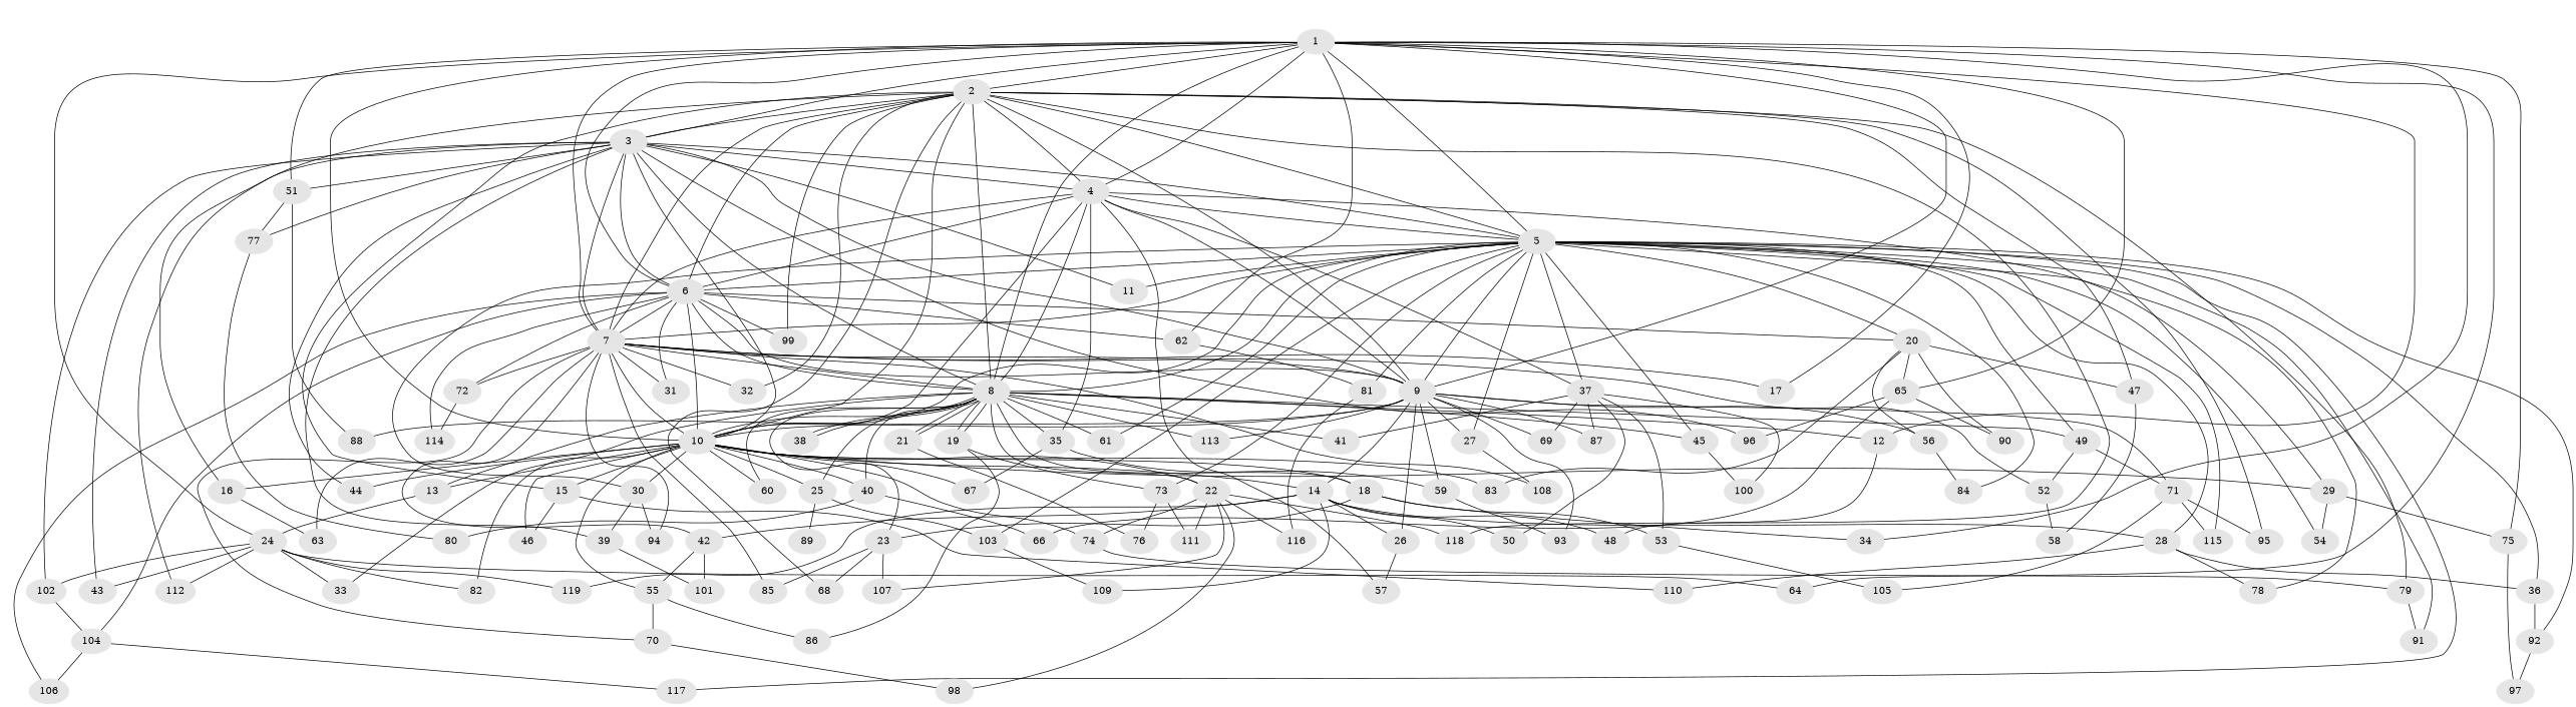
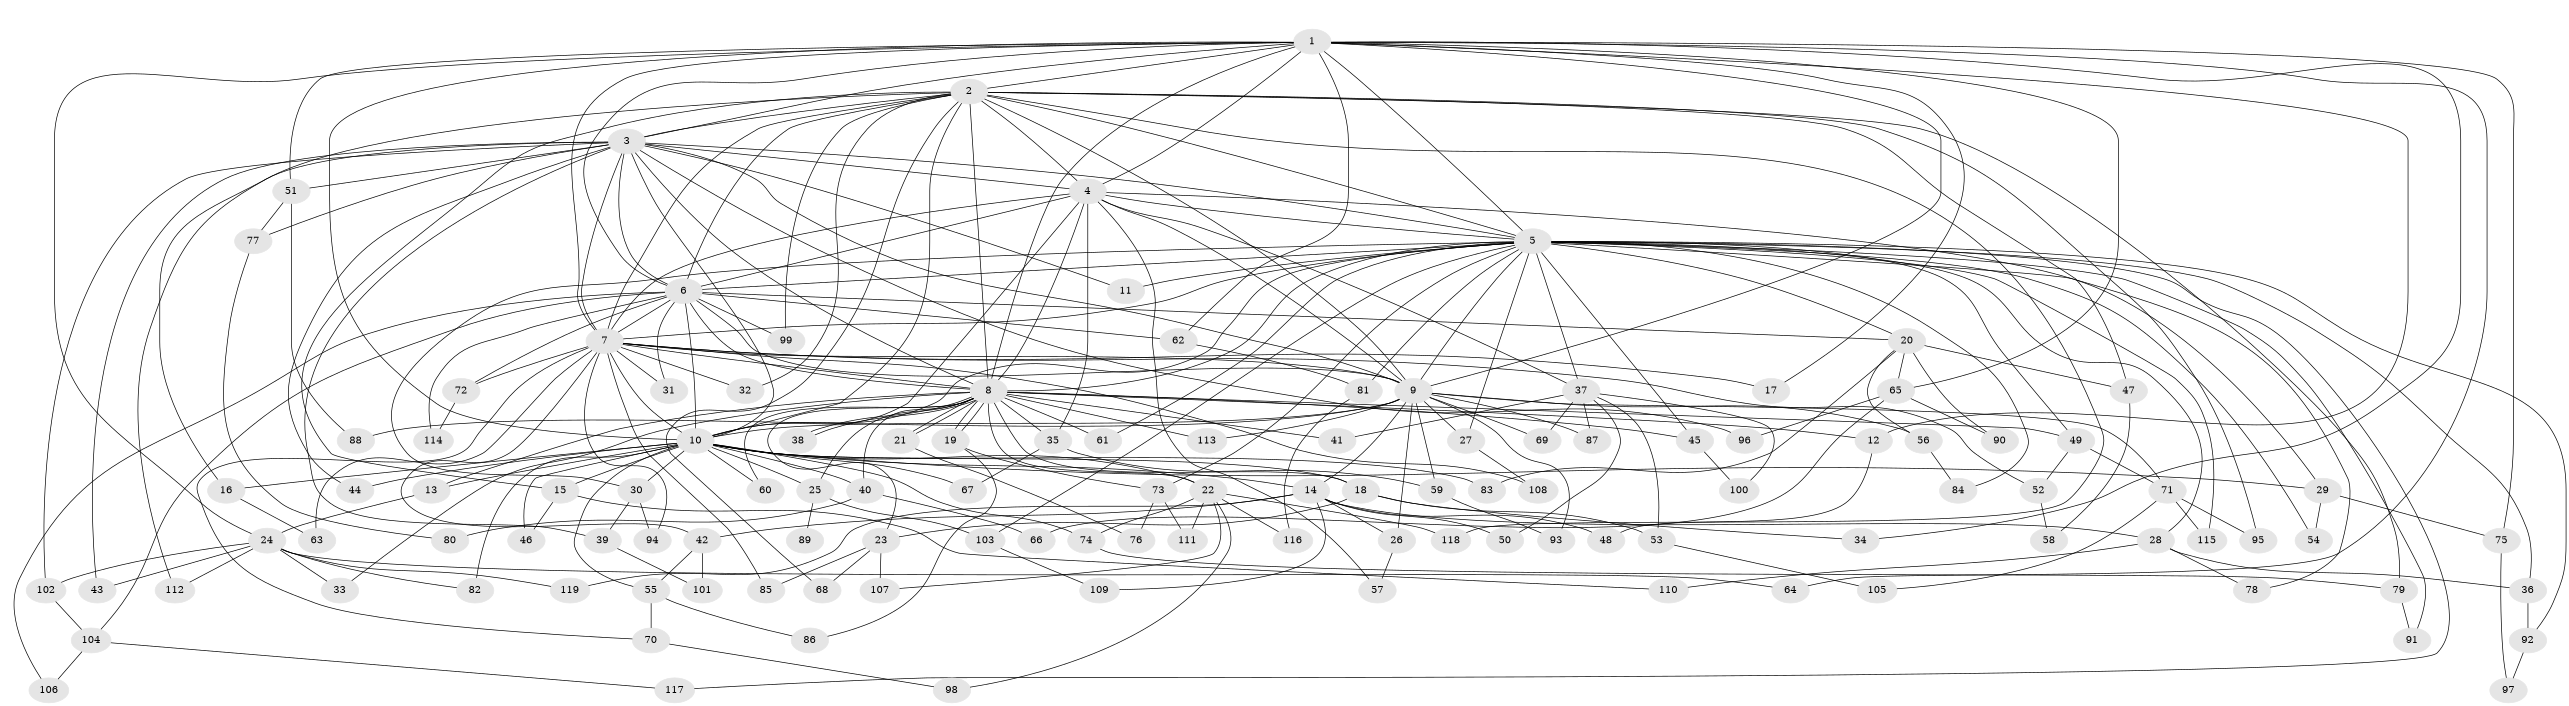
  graph {
    node [color=gray90 style=filled]
    1
    2
    3
    4
    5
    6
    7
    8
    9
    10
    12
    17
    24
    34
    51
    62
    64
    65
    75
    15
    16
    32
    47
    68
    79
    95
    99
    118
    11
    39
    43
    44
    77
    96
    102
    112
    29
    35
    37
    57
    20
    27
    28
    30
    36
    45
    49
    54
    61
    73
    78
    81
    84
    91
    92
    103
    115
    117
    31
    72
    104
    106
    114
    42
    52
    63
    70
    85
    94
    108
    13
    18
    19
    21
    22
    23
    25
    33
    38
    40
    41
    60
    113
    14
    26
    56
    59
    69
    71
    87
    88
    93
    46
    55
    67
    74
    82
    83
    48
    119
    90
    66
    97
    110
    58
    101
    80
    50
    53
    100
    76
    111
    116
    109
    98
    86
    107
    89
    105
    1 -- 2
    1 -- 3
    1 -- 4
    1 -- 5
    1 -- 6
    1 -- 7
    1 -- 8
    1 -- 9
    1 -- 10
    1 -- 12
    1 -- 17
    1 -- 24
    1 -- 34
    1 -- 51
    1 -- 62
    1 -- 64
    1 -- 65
    1 -- 75
    2 -- 3
    2 -- 4
    2 -- 5
    2 -- 6
    2 -- 7
    2 -- 8
    2 -- 9
    2 -- 10
    2 -- 15
    2 -- 16
    2 -- 32
    2 -- 47
    2 -- 68
    2 -- 79
    2 -- 95
    2 -- 99
    2 -- 118
    3 -- 4
    3 -- 5
    3 -- 6
    3 -- 7
    3 -- 8
    3 -- 9
    3 -- 10
    3 -- 51
    3 -- 11
    3 -- 39
    3 -- 43
    3 -- 44
    3 -- 77
    3 -- 96
    3 -- 102
    3 -- 112
    4 -- 5
    4 -- 6
    4 -- 7
    4 -- 8
    4 -- 9
    4 -- 10
    4 -- 29
    4 -- 35
    4 -- 37
    4 -- 57
    5 -- 6
    5 -- 7
    5 -- 8
    5 -- 9
    5 -- 10
    5 -- 11
    5 -- 37
    5 -- 20
    5 -- 27
    5 -- 28
    5 -- 30
    5 -- 36
    5 -- 45
    5 -- 49
    5 -- 54
    5 -- 61
    5 -- 73
    5 -- 78
    5 -- 81
    5 -- 84
    5 -- 91
    5 -- 92
    5 -- 103
    5 -- 115
    5 -- 117
    6 -- 7
    6 -- 8
    6 -- 9
    6 -- 10
    6 -- 62
    6 -- 99
    6 -- 20
    6 -- 31
    6 -- 72
    6 -- 104
    6 -- 106
    6 -- 114
    7 -- 8
    7 -- 9
    7 -- 10
    7 -- 17
    7 -- 32
    7 -- 31
    7 -- 72
    7 -- 42
    7 -- 52
    7 -- 63
    7 -- 70
    7 -- 85
    7 -- 94
    7 -- 108
-   8 -- 10
    8 -- 12
    8 -- 35
    8 -- 45
    8 -- 49
    8 -- 61
    8 -- 13
    8 -- 18
    8 -- 19
    8 -- 19
    8 -- 21
    8 -- 21
    8 -- 22
    8 -- 23
    8 -- 25
    8 -- 33
    8 -- 38
    8 -- 38
    8 -- 40
    8 -- 41
    8 -- 60
    8 -- 113
    9 -- 10
    9 -- 27
    9 -- 113
    9 -- 14
    9 -- 26
    9 -- 56
    9 -- 59
    9 -- 69
    9 -- 71
    9 -- 87
    9 -- 88
    9 -- 93
    10 -- 15
    10 -- 16
    10 -- 44
    10 -- 29
    10 -- 30
    10 -- 13
    10 -- 18
    10 -- 22
    10 -- 25
    10 -- 40
    10 -- 60
    10 -- 14
    10 -- 46
    10 -- 55
    10 -- 67
    10 -- 74
    10 -- 82
    10 -- 83
    12 -- 48
    24 -- 64
    24 -- 43
    24 -- 102
    24 -- 112
    24 -- 33
    24 -- 82
    24 -- 119
    51 -- 77
    51 -- 88
    62 -- 81
    65 -- 96
    65 -- 90
    65 -- 66
    75 -- 97
    15 -- 46
    15 -- 110
    16 -- 63
    47 -- 58
    79 -- 91
    39 -- 101
    77 -- 80
    102 -- 104
    29 -- 75
    29 -- 54
    35 -- 59
    35 -- 67
    37 -- 41
    37 -- 69
    37 -- 87
    37 -- 50
    37 -- 53
    37 -- 100
    20 -- 65
    20 -- 47
    20 -- 56
    20 -- 83
    20 -- 90
    27 -- 108
    28 -- 36
    28 -- 78
    28 -- 110
    30 -- 39
    30 -- 94
    36 -- 92
    45 -- 100
    49 -- 52
    49 -- 71
    73 -- 76
    73 -- 111
    81 -- 116
    92 -- 97
    103 -- 109
    72 -- 114
    104 -- 117
    104 -- 106
    42 -- 55
    42 -- 101
    52 -- 58
    70 -- 98
    13 -- 24
    18 -- 34
    18 -- 23
    18 -- 53
    19 -- 73
    19 -- 86
    21 -- 76
    22 -- 118
    22 -- 74
    22 -- 111
    22 -- 116
    22 -- 98
    22 -- 107
    23 -- 68
    23 -- 85
    23 -- 107
    25 -- 103
    25 -- 89
    40 -- 66
    40 -- 80
    14 -- 28
    14 -- 42
    14 -- 26
    14 -- 48
    14 -- 119
    14 -- 50
    14 -- 109
    26 -- 57
    56 -- 84
    59 -- 93
    71 -- 95
    71 -- 115
    71 -- 105
    55 -- 70
    55 -- 86
    74 -- 79
    53 -- 105
  }
